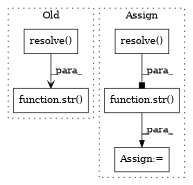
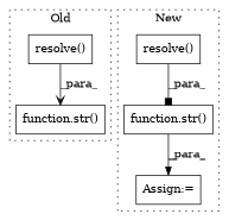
  digraph {
    node [a=75 l="4,1" shape=box]
    n1 [label="function.str()" s="8673,8724"]
    n2 [l=47 label="resolve()" s=8677]
    n3 [l=33 label="resolve()" s=8818]
    n4 [label="function.str()" s="8814,8851"]
    n5 [a=68 l=3 label="Assign:=" s=8811]
    subgraph cluster_1 {
      label=Old
      style=dotted
      n1
      n2
    }
    subgraph cluster_2 {
-     label=Assign
+     label=New
      style=dotted
      n3
      n4
      n5
    }
    n2 -> n1 [label=_para_ arrowhead=vee]
    n3 -> n4 [label=_para_ arrowhead=box]
    n4 -> n5 [label=_para_ arrowhead=normal]
  }
